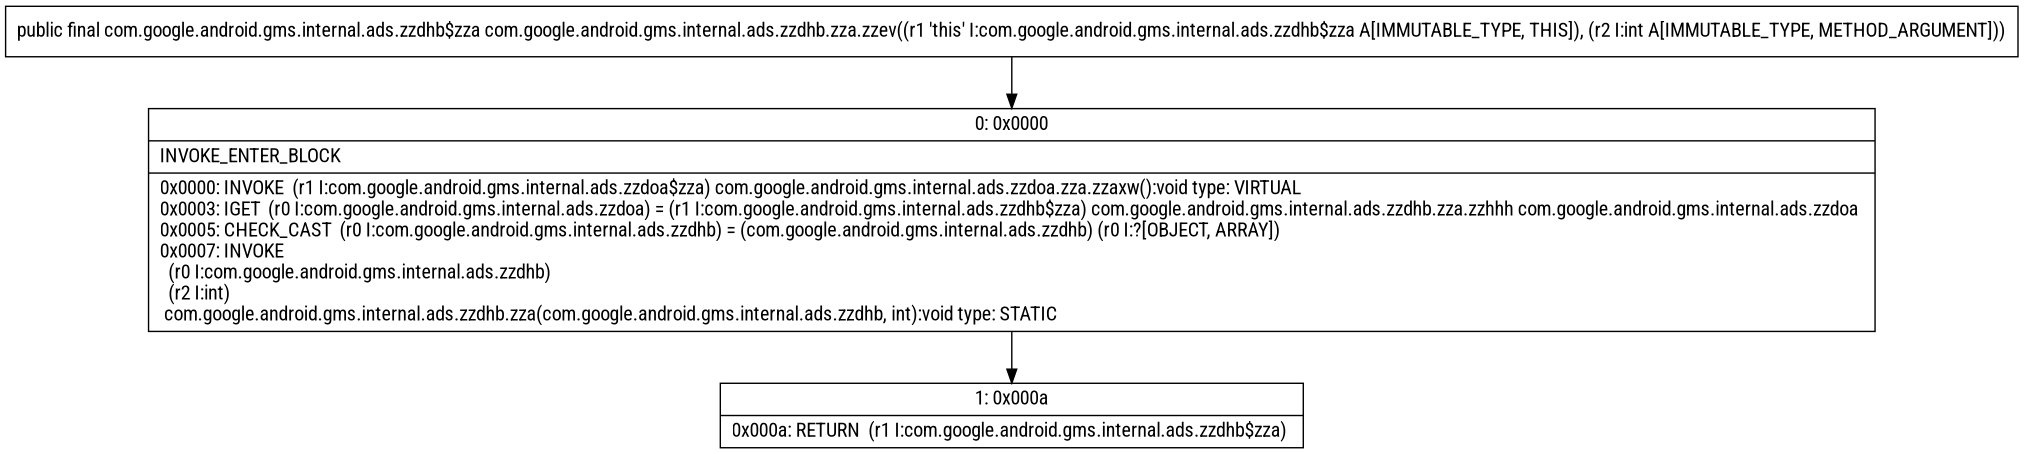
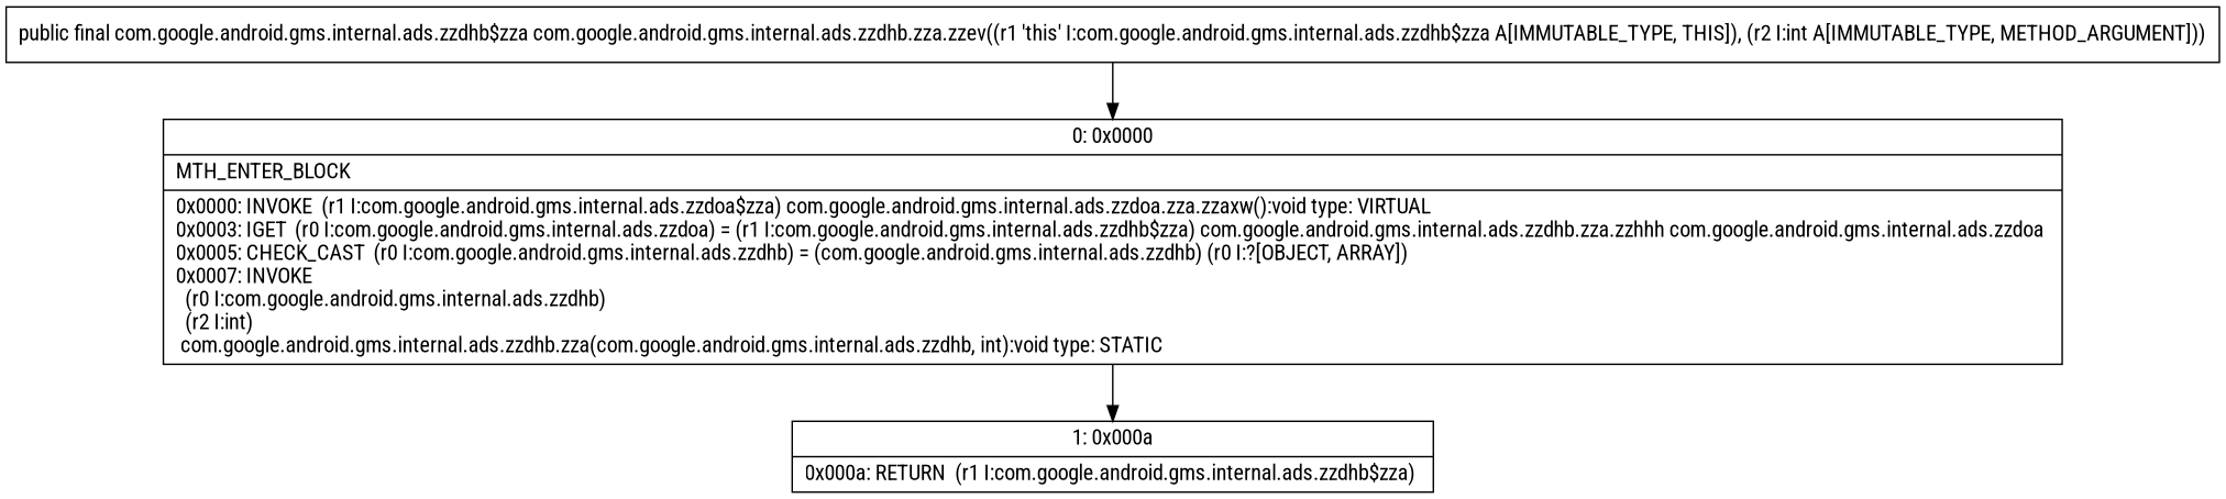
  digraph {
    fontname="Roboto Condensed"
    node [shape=record fontname="Roboto Condensed"]
    edge [fontname="Roboto Condensed"]
-   n1 [label="{0\:\ 0x0000|INVOKE_ENTER_BLOCK\l|0x0000: INVOKE  (r1 I:com.google.android.gms.internal.ads.zzdoa$zza) com.google.android.gms.internal.ads.zzdoa.zza.zzaxw():void type: VIRTUAL \l0x0003: IGET  (r0 I:com.google.android.gms.internal.ads.zzdoa) = (r1 I:com.google.android.gms.internal.ads.zzdhb$zza) com.google.android.gms.internal.ads.zzdhb.zza.zzhhh com.google.android.gms.internal.ads.zzdoa \l0x0005: CHECK_CAST  (r0 I:com.google.android.gms.internal.ads.zzdhb) = (com.google.android.gms.internal.ads.zzdhb) (r0 I:?[OBJECT, ARRAY]) \l0x0007: INVOKE  \l  (r0 I:com.google.android.gms.internal.ads.zzdhb)\l  (r2 I:int)\l com.google.android.gms.internal.ads.zzdhb.zza(com.google.android.gms.internal.ads.zzdhb, int):void type: STATIC \l}"]
+   n1 [label="{0\:\ 0x0000|MTH_ENTER_BLOCK\l|0x0000: INVOKE  (r1 I:com.google.android.gms.internal.ads.zzdoa$zza) com.google.android.gms.internal.ads.zzdoa.zza.zzaxw():void type: VIRTUAL \l0x0003: IGET  (r0 I:com.google.android.gms.internal.ads.zzdoa) = (r1 I:com.google.android.gms.internal.ads.zzdhb$zza) com.google.android.gms.internal.ads.zzdhb.zza.zzhhh com.google.android.gms.internal.ads.zzdoa \l0x0005: CHECK_CAST  (r0 I:com.google.android.gms.internal.ads.zzdhb) = (com.google.android.gms.internal.ads.zzdhb) (r0 I:?[OBJECT, ARRAY]) \l0x0007: INVOKE  \l  (r0 I:com.google.android.gms.internal.ads.zzdhb)\l  (r2 I:int)\l com.google.android.gms.internal.ads.zzdhb.zza(com.google.android.gms.internal.ads.zzdhb, int):void type: STATIC \l}"]
    n2 [label="{1\:\ 0x000a|0x000a: RETURN  (r1 I:com.google.android.gms.internal.ads.zzdhb$zza) \l}"]
    n3 [label="{public final com.google.android.gms.internal.ads.zzdhb$zza com.google.android.gms.internal.ads.zzdhb.zza.zzev((r1 'this' I:com.google.android.gms.internal.ads.zzdhb$zza A[IMMUTABLE_TYPE, THIS]), (r2 I:int A[IMMUTABLE_TYPE, METHOD_ARGUMENT])) }"]
    n1 -> n2
    n3 -> n1
  }
